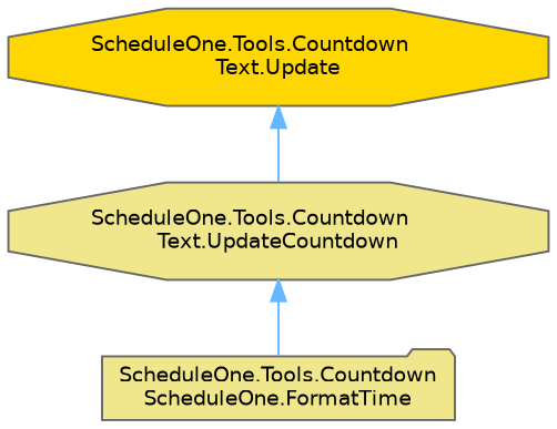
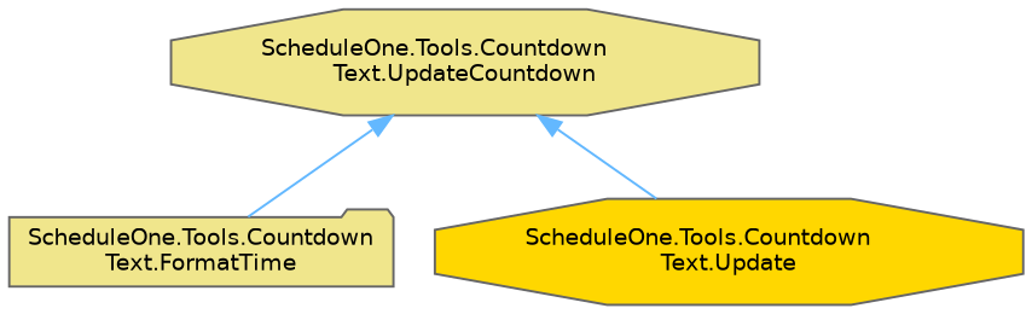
  digraph {
    rankdir=TB
    node [color=grey40 fillcolor=khaki fontname=Helvetica fontsize=10 shape=octagon style=filled]
    edge [color=steelblue1 dir=back fontname=Helvetica fontsize=10 labelfontname=Helvetica labelfontsize=10 style=solid]
-   n1 [color=gray40 fontcolor=black height=0.2 label="ScheduleOne.Tools.Countdown\lScheduleOne.FormatTime" shape=folder width=0.4]
+   n1 [color=gray40 fontcolor=black height=0.2 label="ScheduleOne.Tools.Countdown\lText.FormatTime" shape=folder width=0.4]
    n2 [height=0.2 label="ScheduleOne.Tools.Countdown\lText.UpdateCountdown" width=0.4]
    n3 [fillcolor=gold height=0.2 label="ScheduleOne.Tools.Countdown\lText.Update" width=0.4]
    n2 -> n1
-   n3 -> n2
+   n2 -> n3
  }
